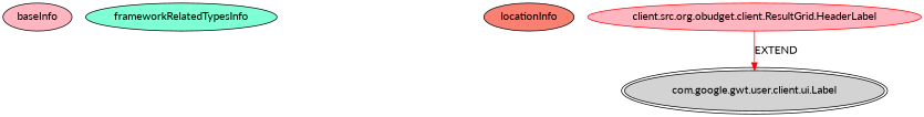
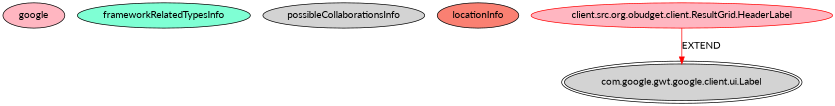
  digraph {
    fontname=Lato
    node [style=filled fillcolor=lightpink fontname=Lato]
-   baseInfo [category=extension_graph graphId=1163 isAnonymous=false possibleRelation=false]
+   baseInfo [category=extension_graph graphId=1163 isAnonymous=false possibleRelation=false label=google]
    frameworkRelatedTypesInfo [0="com.google.gwt.user.client.ui.Label" fillcolor=aquamarine]
+   possibleCollaborationsInfo [fillcolor=lightgrey]
    locationInfo [contextSignature=HeaderLabel filePath="/daonb-obudget/obudget-master/src/client/src/org/obudget/client/ResultGrid.java" graphId=1163 projectName="daonb-obudget" fillcolor=salmon]
    n5 [color=red isFrameworkType=false label="client.src.org.obudget.client.ResultGrid.HeaderLabel" vertexType=ROOT_CLIENT_CLASS_DECLARATION]
-   n6 [isFrameworkType=true label="com.google.gwt.user.client.ui.Label" peripheries=2 vertexType=FRAMEWORK_CLASS_TYPE fillcolor=lightgrey]
+   n6 [isFrameworkType=true label="com.google.gwt.google.client.ui.Label" peripheries=2 vertexType=FRAMEWORK_CLASS_TYPE fillcolor=lightgrey]
    n5 -> n6 [color=red label=EXTEND fontname=Lato]
  }
